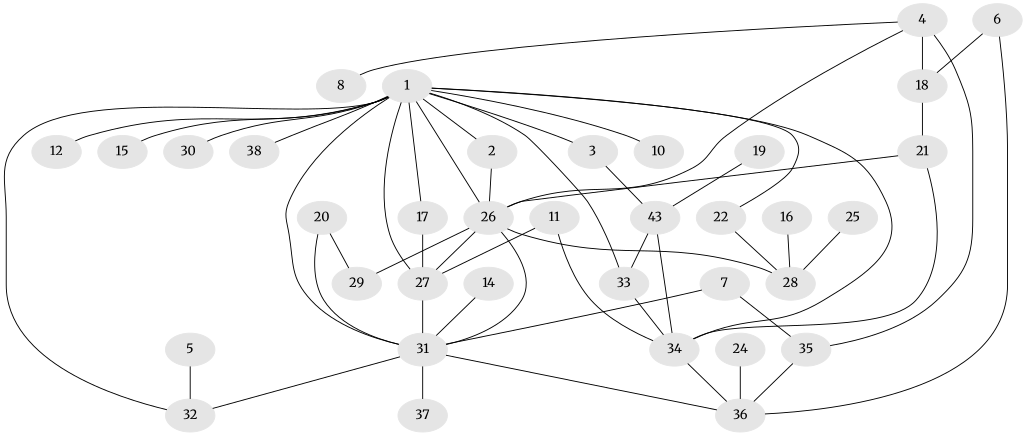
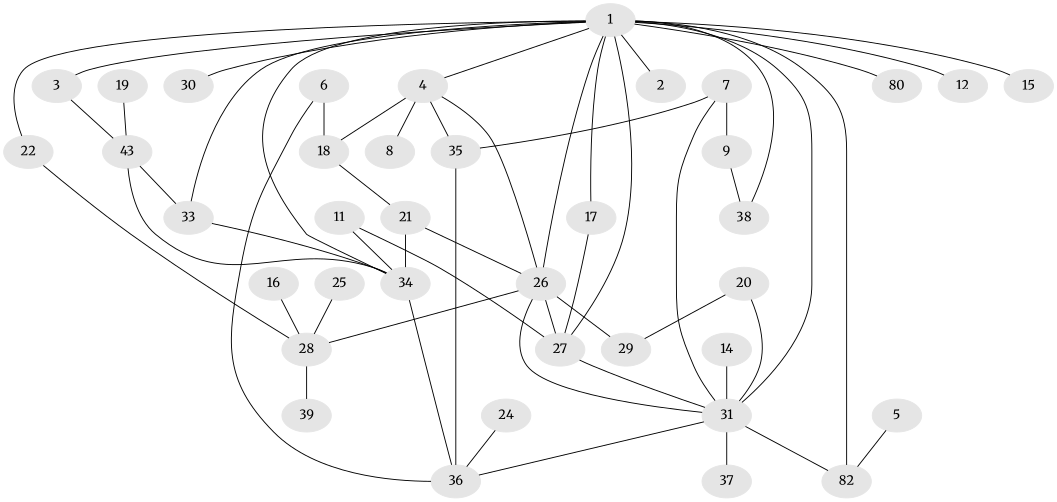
  graph {
    fontname=Merriweather
    node [color=gray90 fontname=Merriweather style=filled]
    edge [fontname=Merriweather weight=1.0]
    1
    2
    3
    4
-   10
+   10 [label=80]
    12
    15
    17
    22
    26
    27
    30
    31
-   32
+   32 [label=82]
    33
    34
    38
    n18 [label=43]
    8
    18
    35
    28
    29
    36
    37
    21
    5
    6
    7
+   9
    11
    14
    16
+   39
    19
    20
    24
    25
    1 -- 2
    1 -- 3
+   1 -- 4
    1 -- 10
    1 -- 12
    1 -- 15
    1 -- 17
    1 -- 22
    1 -- 26
    1 -- 27
    1 -- 30
    1 -- 31 [weight=2.0]
    1 -- 32
    1 -- 33
    1 -- 34
    1 -- 38
-   2 -- 26
    3 -- n18
    4 -- 26
    4 -- 8
    4 -- 18 [weight=2.0]
    4 -- 35
    17 -- 27
    22 -- 28
    26 -- 27
    26 -- 31
    26 -- 28
    26 -- 29
    27 -- 31
    31 -- 32
    31 -- 36
    31 -- 37
    33 -- 34
    34 -- 36
    n18 -- 33
    n18 -- 34
    18 -- 21
    35 -- 36
+   28 -- 39
    21 -- 26
    21 -- 34
    5 -- 32
    6 -- 18
    6 -- 36
    7 -- 31
    7 -- 35
+   7 -- 9
+   9 -- 38
    11 -- 27
    11 -- 34
    14 -- 31
    16 -- 28
    19 -- n18
    20 -- 31
    20 -- 29
    24 -- 36
    25 -- 28
  }
